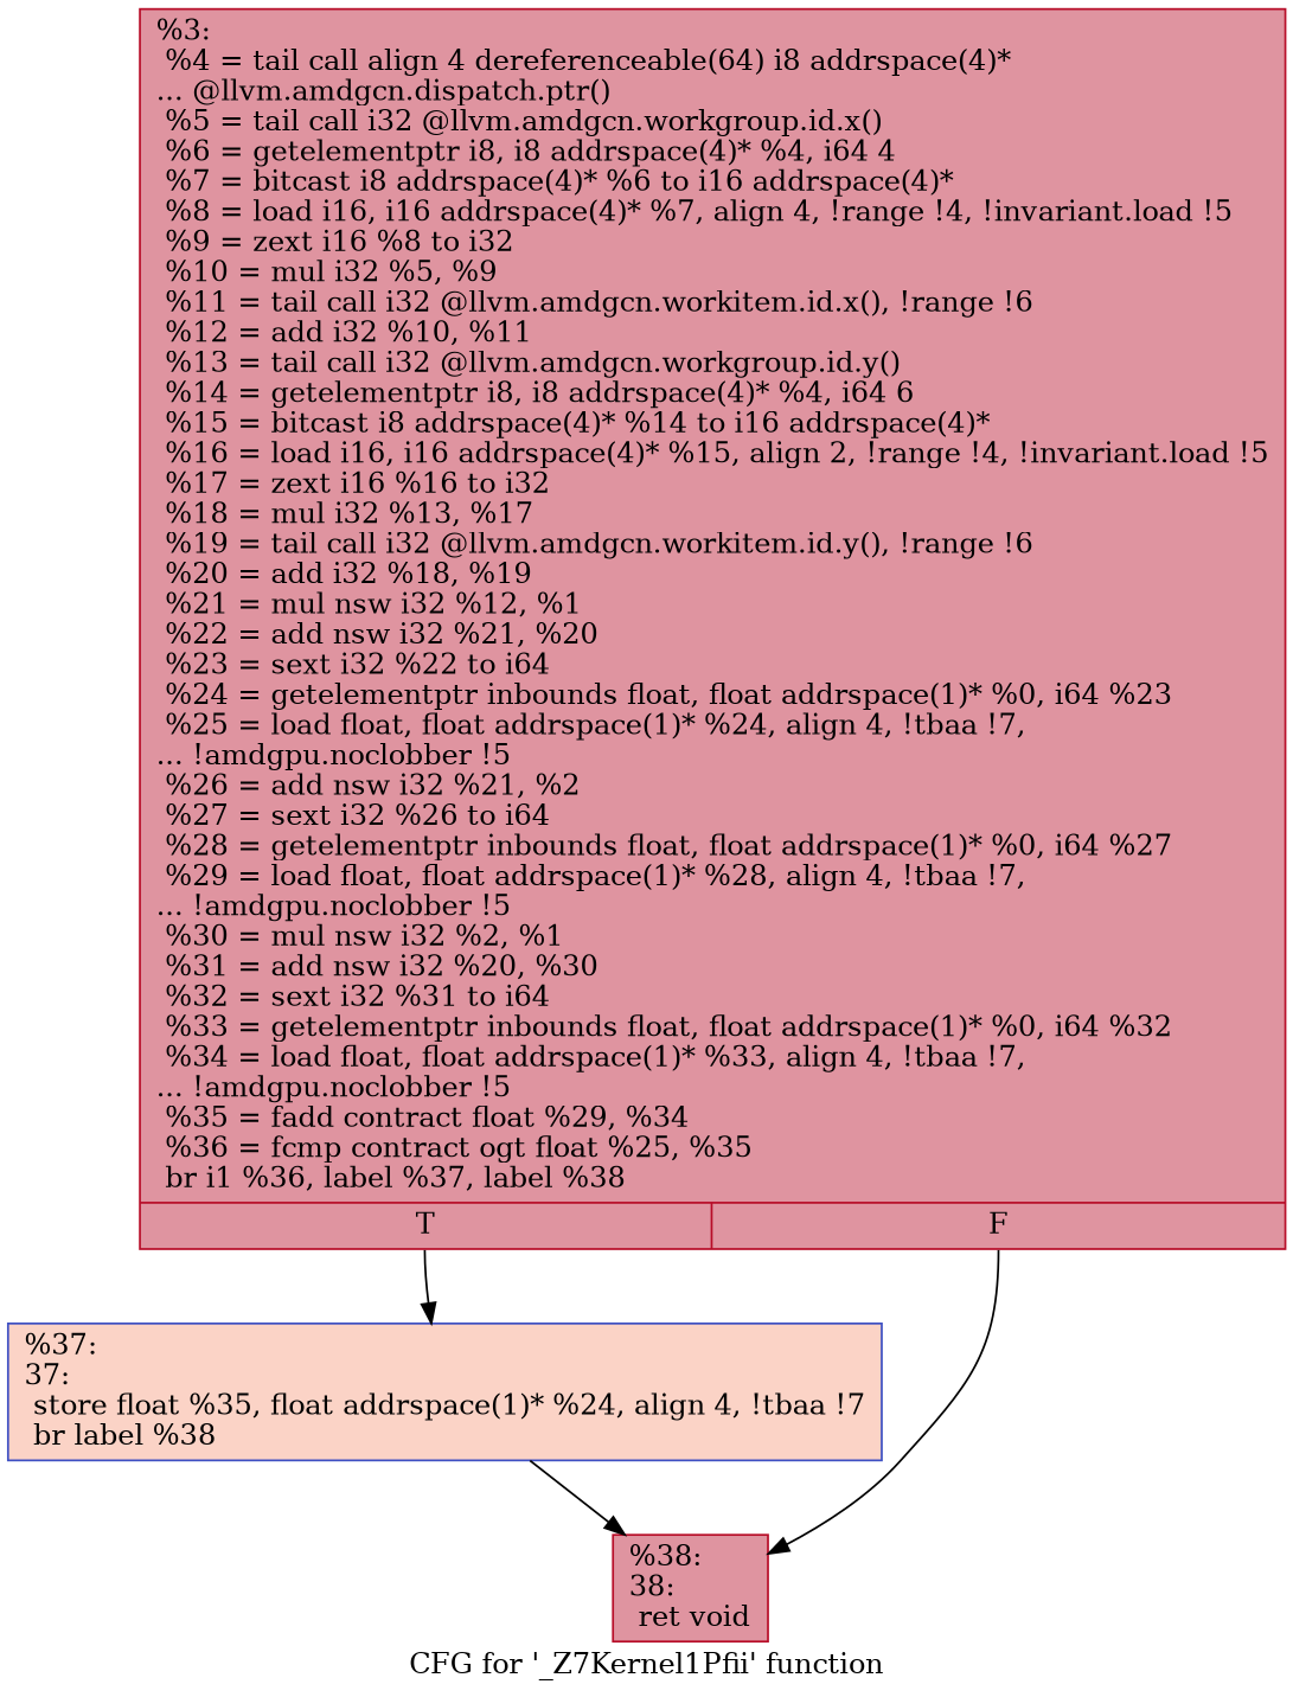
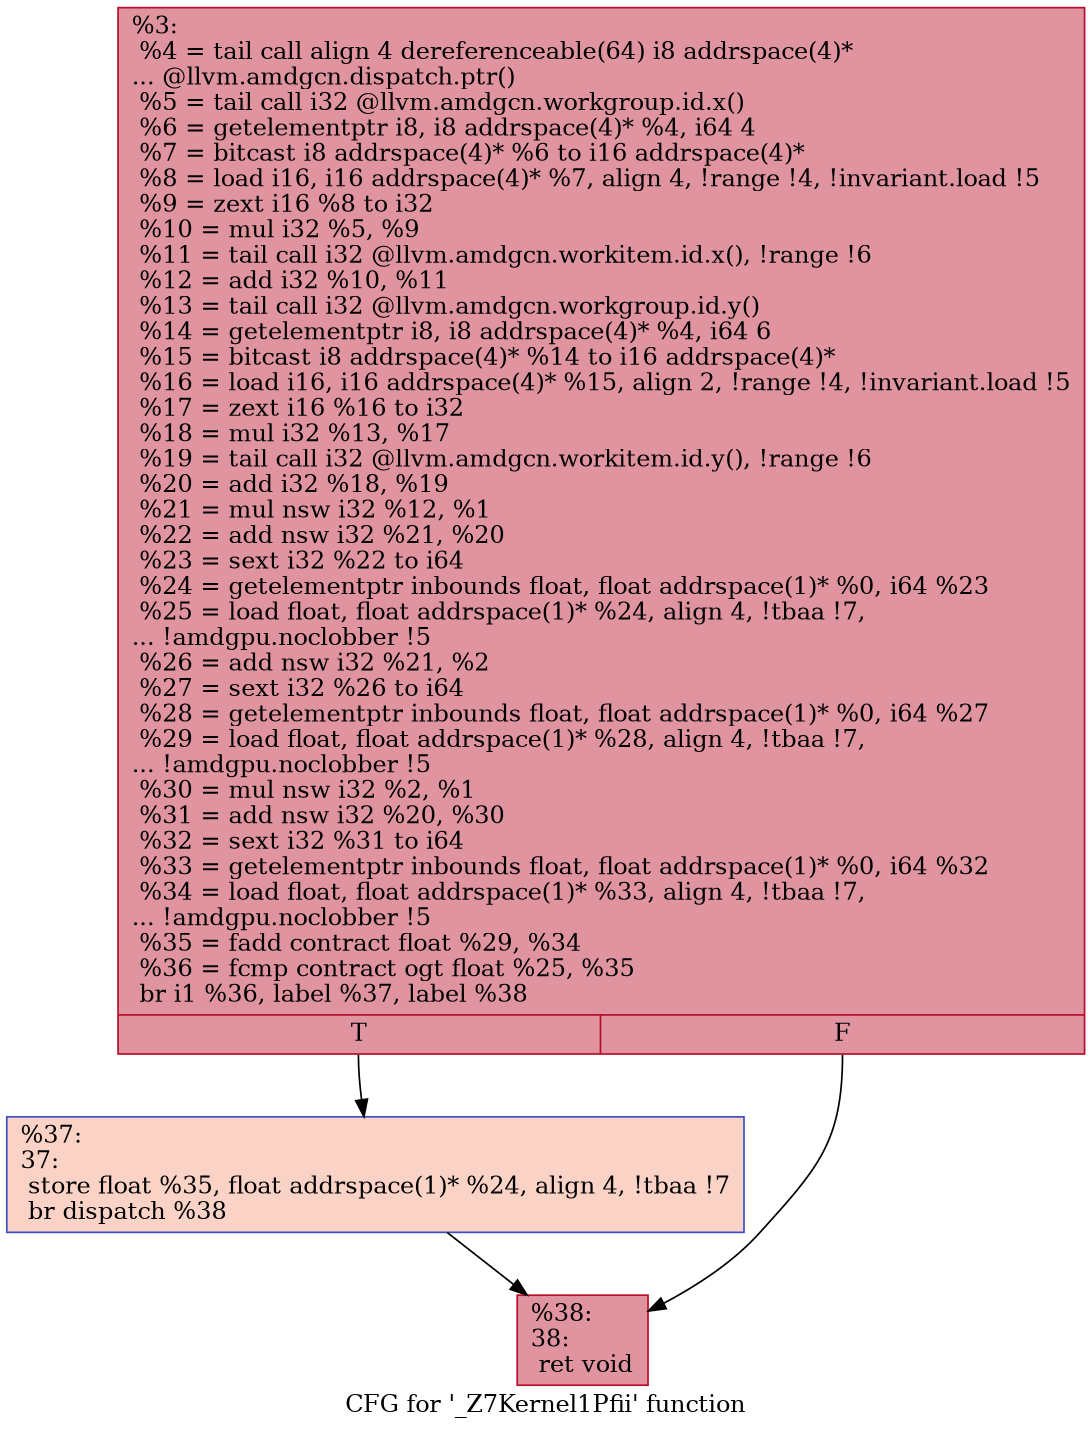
  digraph {
    label="CFG for '_Z7Kernel1Pfii' function"
    fontname="DejaVu Serif"
    node [color="#b70d28ff" fillcolor="#b70d2870" shape=record style=filled fontname="DejaVu Serif"]
    edge [fontname="DejaVu Serif"]
    n1 [label="{%3:\l  %4 = tail call align 4 dereferenceable(64) i8 addrspace(4)*\l... @llvm.amdgcn.dispatch.ptr()\l  %5 = tail call i32 @llvm.amdgcn.workgroup.id.x()\l  %6 = getelementptr i8, i8 addrspace(4)* %4, i64 4\l  %7 = bitcast i8 addrspace(4)* %6 to i16 addrspace(4)*\l  %8 = load i16, i16 addrspace(4)* %7, align 4, !range !4, !invariant.load !5\l  %9 = zext i16 %8 to i32\l  %10 = mul i32 %5, %9\l  %11 = tail call i32 @llvm.amdgcn.workitem.id.x(), !range !6\l  %12 = add i32 %10, %11\l  %13 = tail call i32 @llvm.amdgcn.workgroup.id.y()\l  %14 = getelementptr i8, i8 addrspace(4)* %4, i64 6\l  %15 = bitcast i8 addrspace(4)* %14 to i16 addrspace(4)*\l  %16 = load i16, i16 addrspace(4)* %15, align 2, !range !4, !invariant.load !5\l  %17 = zext i16 %16 to i32\l  %18 = mul i32 %13, %17\l  %19 = tail call i32 @llvm.amdgcn.workitem.id.y(), !range !6\l  %20 = add i32 %18, %19\l  %21 = mul nsw i32 %12, %1\l  %22 = add nsw i32 %21, %20\l  %23 = sext i32 %22 to i64\l  %24 = getelementptr inbounds float, float addrspace(1)* %0, i64 %23\l  %25 = load float, float addrspace(1)* %24, align 4, !tbaa !7,\l... !amdgpu.noclobber !5\l  %26 = add nsw i32 %21, %2\l  %27 = sext i32 %26 to i64\l  %28 = getelementptr inbounds float, float addrspace(1)* %0, i64 %27\l  %29 = load float, float addrspace(1)* %28, align 4, !tbaa !7,\l... !amdgpu.noclobber !5\l  %30 = mul nsw i32 %2, %1\l  %31 = add nsw i32 %20, %30\l  %32 = sext i32 %31 to i64\l  %33 = getelementptr inbounds float, float addrspace(1)* %0, i64 %32\l  %34 = load float, float addrspace(1)* %33, align 4, !tbaa !7,\l... !amdgpu.noclobber !5\l  %35 = fadd contract float %29, %34\l  %36 = fcmp contract ogt float %25, %35\l  br i1 %36, label %37, label %38\l|{<s0>T|<s1>F}}"]
-   n2 [color="#3d50c3ff" fillcolor="#f59c7d70" label="{%37:\l37:                                               \l  store float %35, float addrspace(1)* %24, align 4, !tbaa !7\l  br label %38\l}"]
+   n2 [color="#3d50c3ff" fillcolor="#f59c7d70" label="{%37:\l37:                                               \l  store float %35, float addrspace(1)* %24, align 4, !tbaa !7\l  br dispatch %38\l}"]
    n3 [label="{%38:\l38:                                               \l  ret void\l}"]
    n1 -> n2 [tailport=s0]
    n1 -> n3 [tailport=s1]
    n2 -> n3
  }
